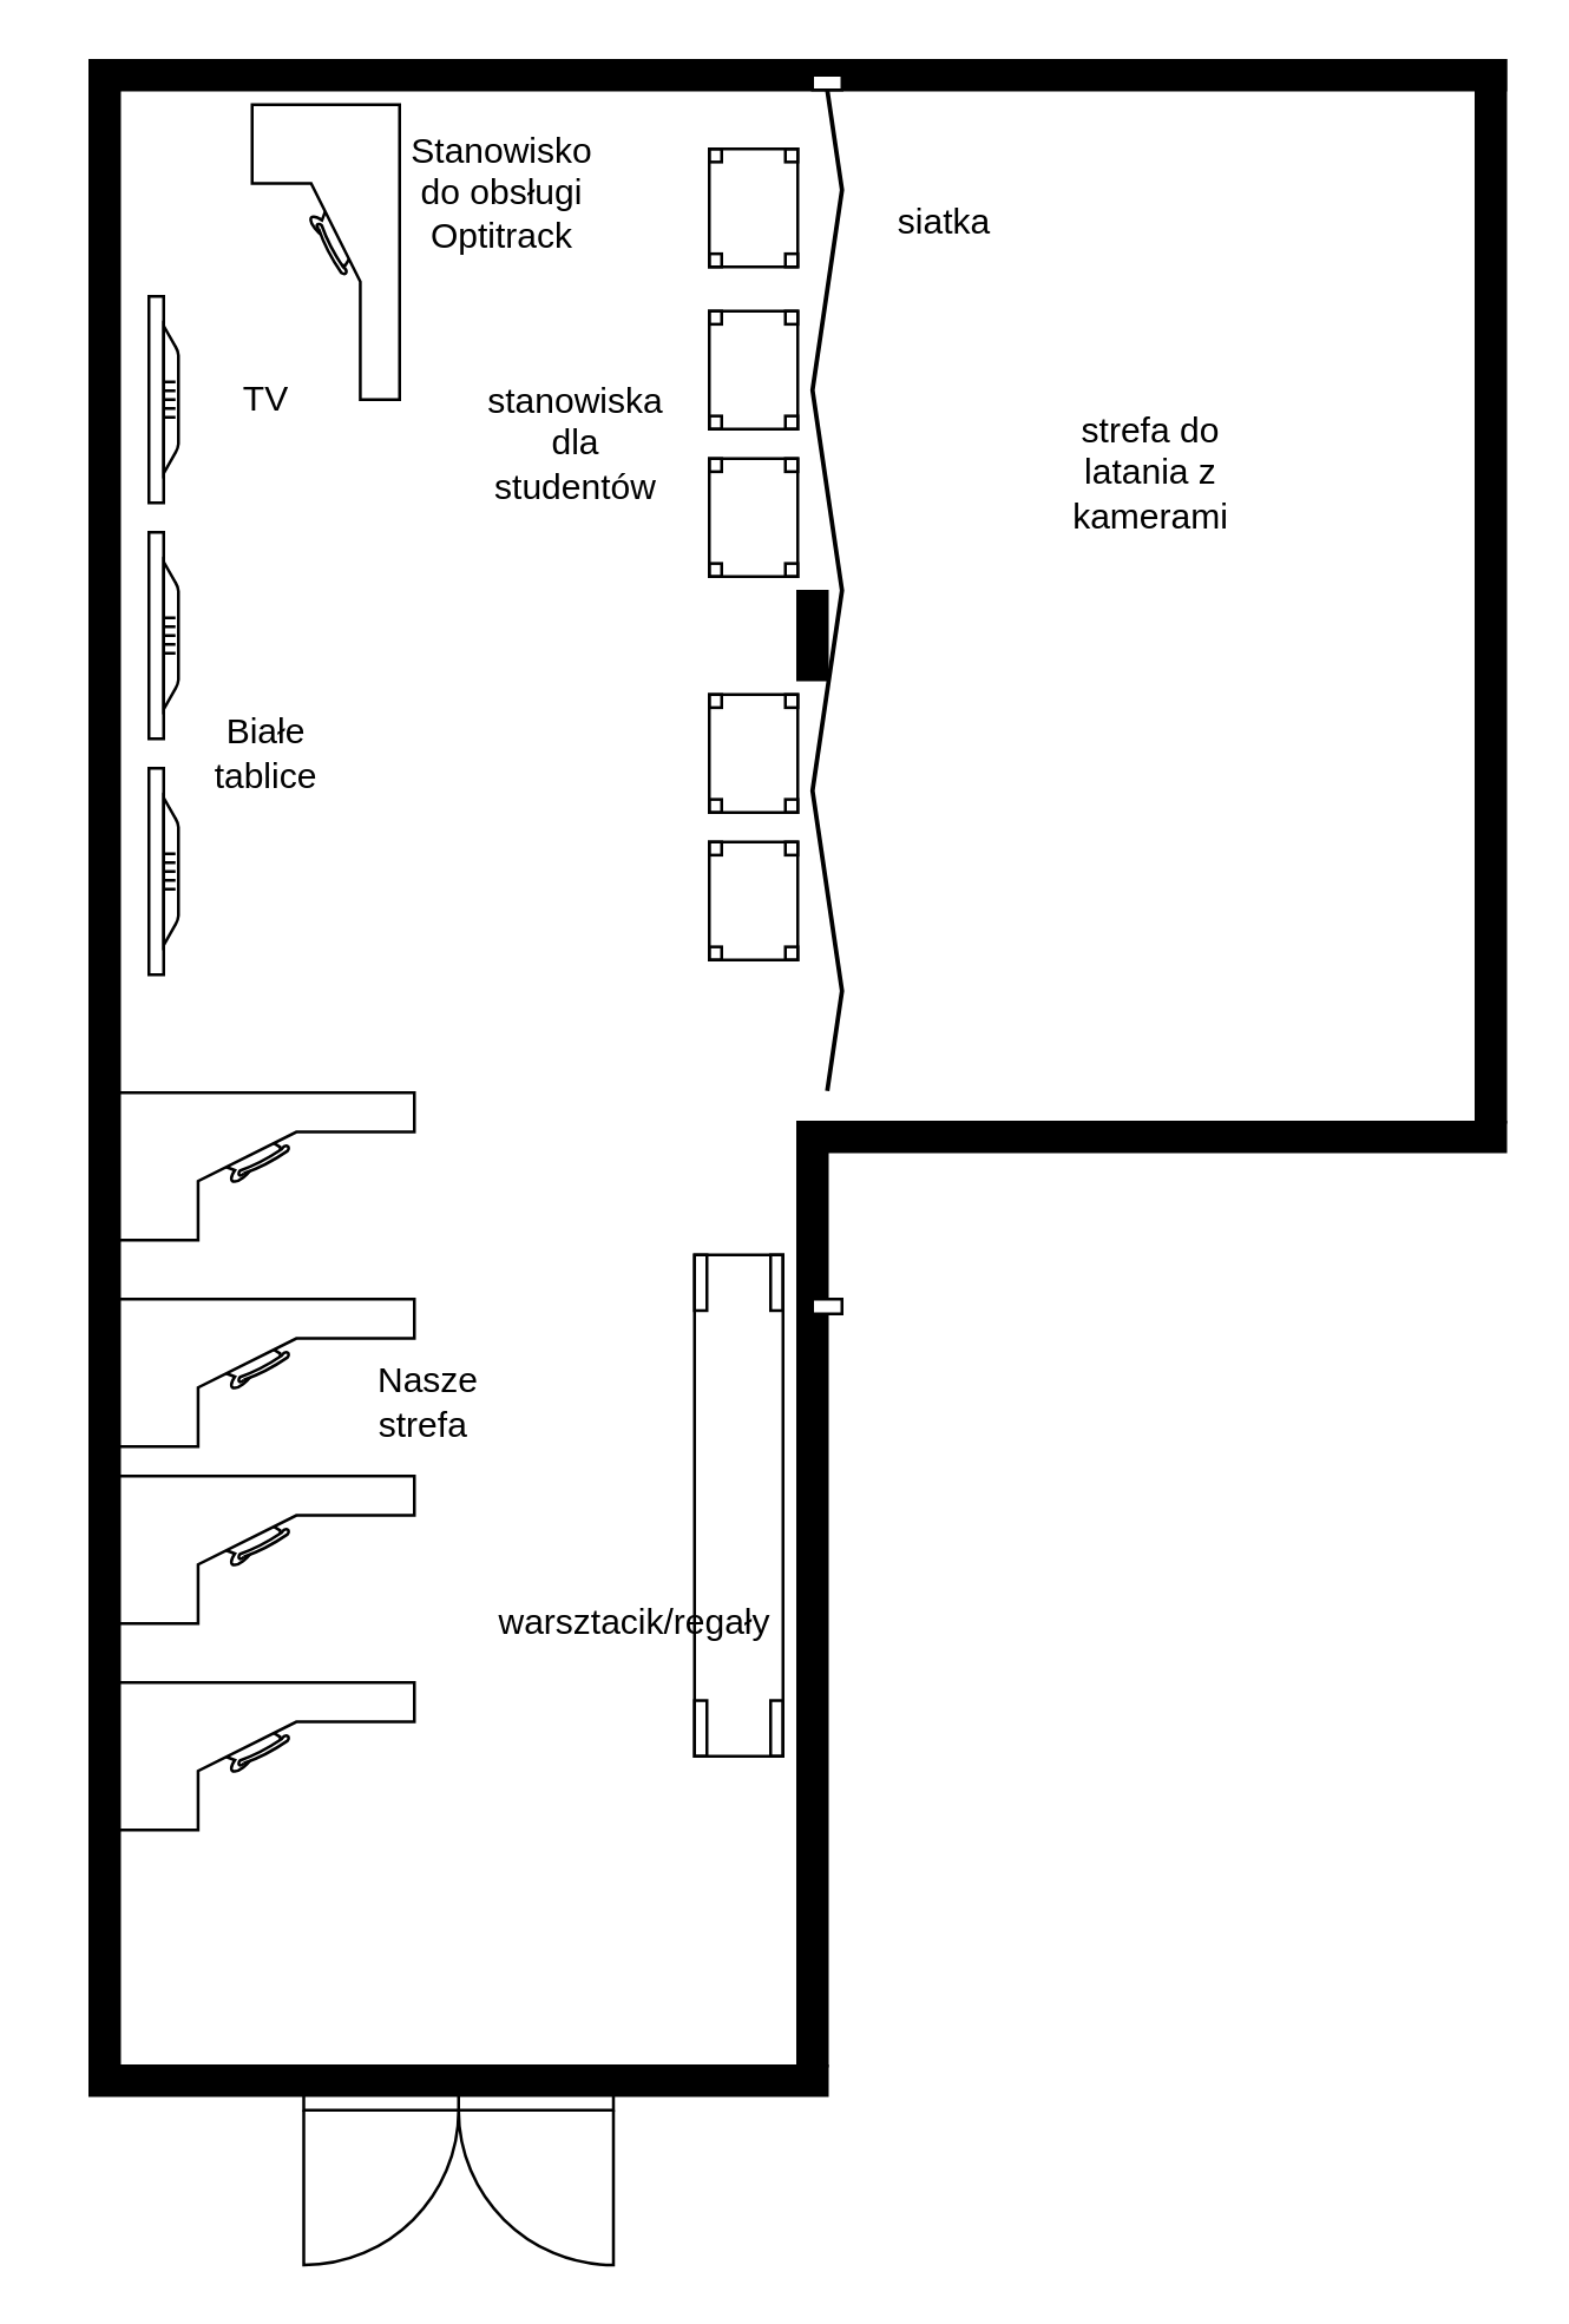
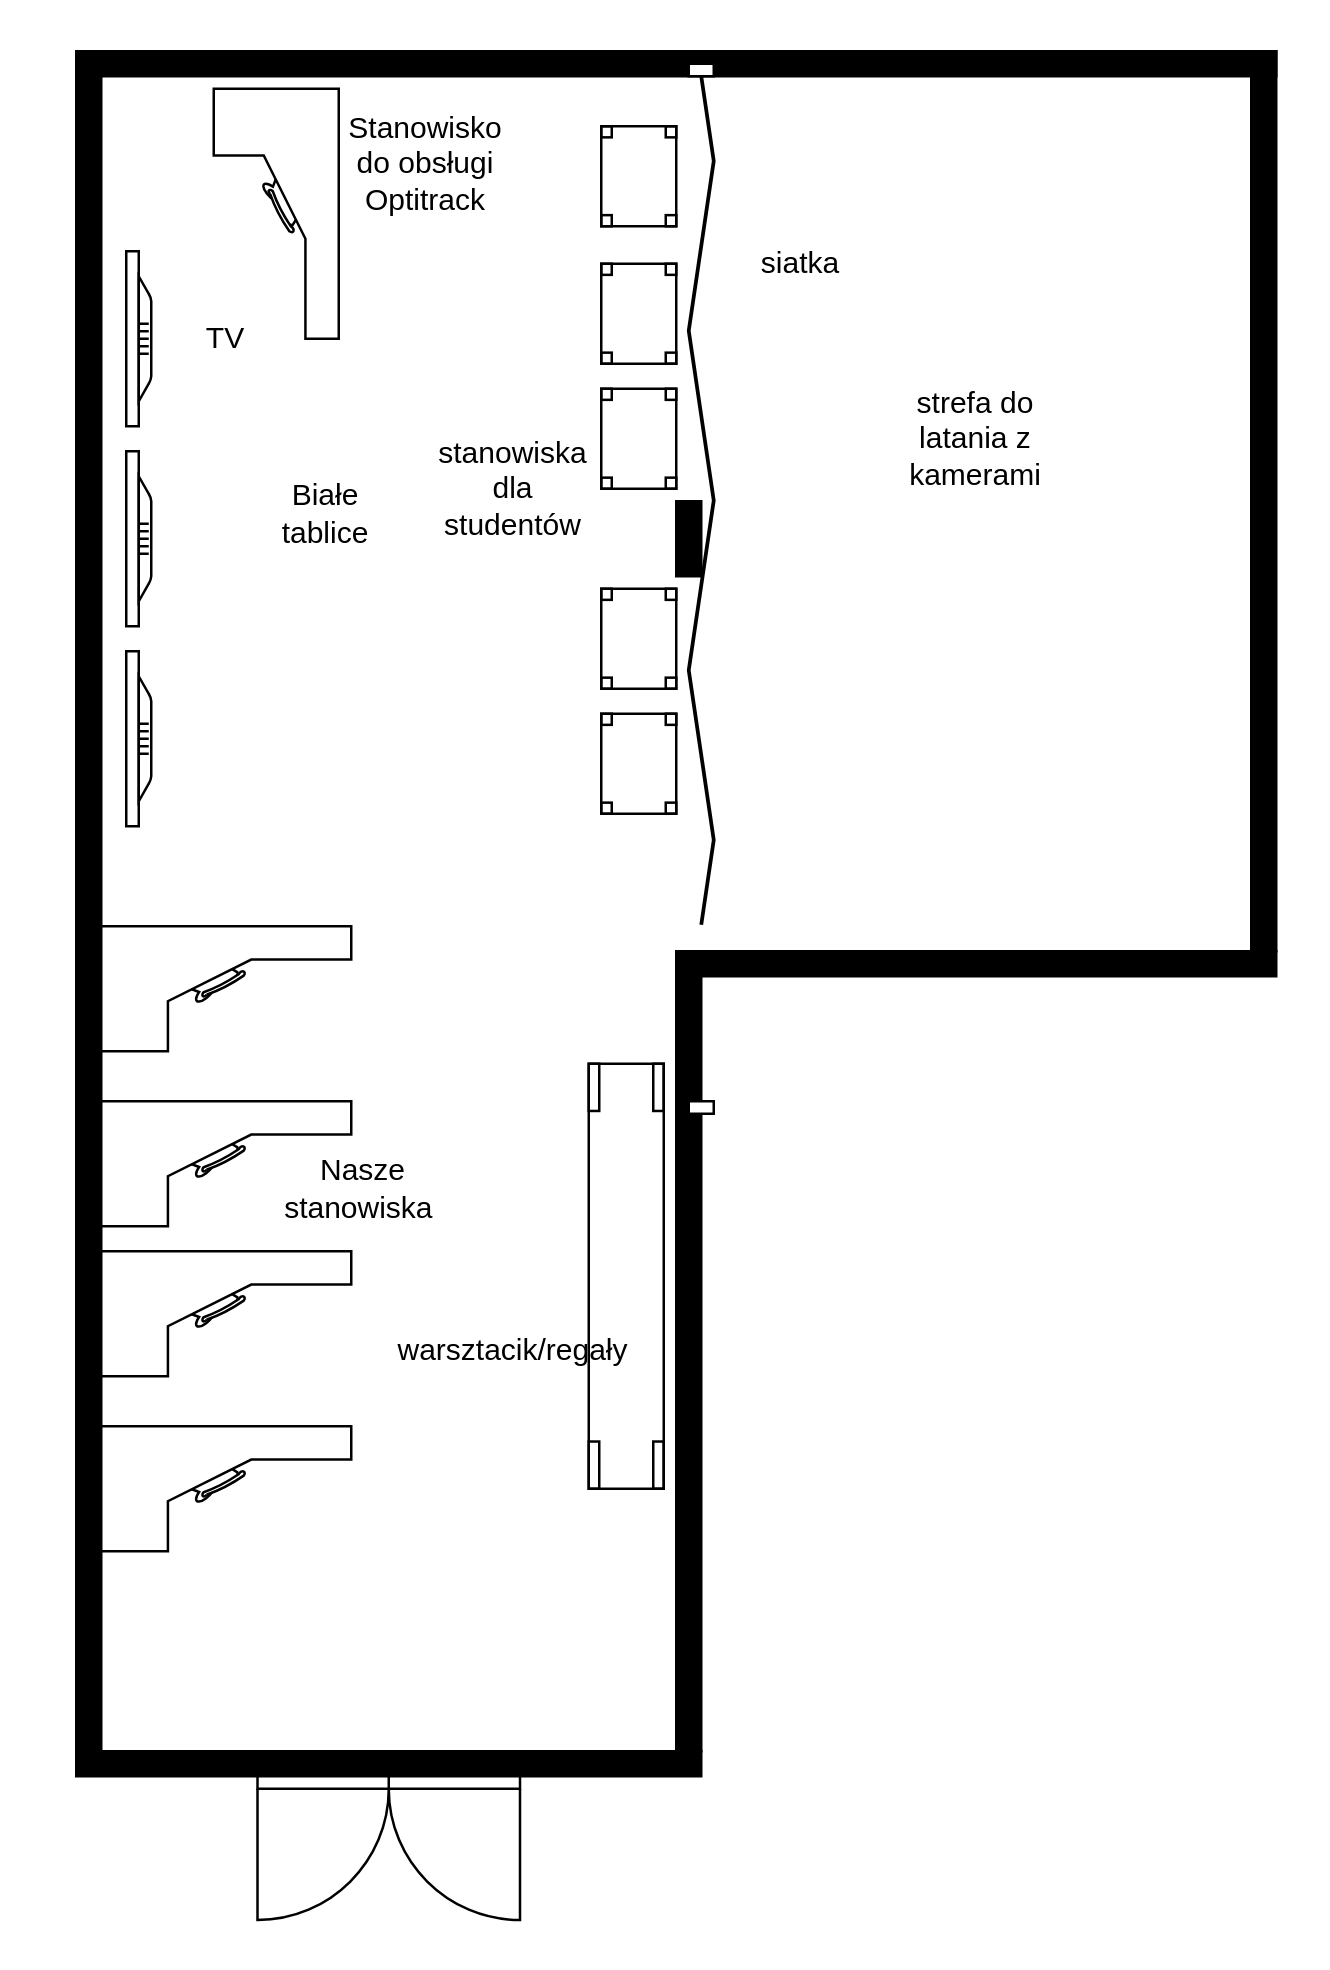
  <mxCell id="0" />
  <mxCell id="1" parent="0" />
  <mxCell id="2" value="" style="verticalLabelPosition=bottom;html=1;verticalAlign=top;align=center;shape=mxgraph.floorplan.wall;fillColor=strokeColor;direction=south;" vertex="1" parent="1"><mxGeometry x="30" y="20" width="10" height="680" as="geometry" /></mxCell>
  <mxCell id="3" value="" style="verticalLabelPosition=bottom;html=1;verticalAlign=top;align=center;shape=mxgraph.floorplan.wall;fillColor=strokeColor;" vertex="1" parent="1"><mxGeometry x="40" y="20" width="470" height="10" as="geometry" /></mxCell>
  <mxCell id="4" value="" style="verticalLabelPosition=bottom;html=1;verticalAlign=top;align=center;shape=mxgraph.floorplan.wall;fillColor=strokeColor;direction=south;" vertex="1" parent="1"><mxGeometry x="500" y="20" width="10" height="360" as="geometry" /></mxCell>
  <mxCell id="5" value="" style="verticalLabelPosition=bottom;html=1;verticalAlign=top;align=center;shape=mxgraph.floorplan.wall;fillColor=strokeColor;" vertex="1" parent="1"><mxGeometry x="270" y="380" width="240" height="10" as="geometry" /></mxCell>
  <mxCell id="6" value="" style="verticalLabelPosition=bottom;html=1;verticalAlign=top;align=center;shape=mxgraph.floorplan.wall;fillColor=strokeColor;direction=south;" vertex="1" parent="1"><mxGeometry x="270" y="390" width="10" height="310" as="geometry" /></mxCell>
  <mxCell id="7" value="" style="verticalLabelPosition=bottom;html=1;verticalAlign=top;align=center;shape=mxgraph.floorplan.wall;fillColor=strokeColor;" vertex="1" parent="1"><mxGeometry x="30" y="700" width="250" height="10" as="geometry" /></mxCell>
  <mxCell id="8" value="" style="verticalLabelPosition=bottom;html=1;verticalAlign=top;align=center;shape=mxgraph.floorplan.doorDouble;aspect=fixed;" vertex="1" parent="1"><mxGeometry x="102.5" y="710" width="105" height="55.78" as="geometry" /></mxCell>
  <mxCell id="9" value="" style="verticalLabelPosition=bottom;html=1;verticalAlign=top;align=center;shape=mxgraph.floorplan.table;rotation=90;" vertex="1" parent="1"><mxGeometry x="235" y="55" width="40" height="30" as="geometry" /></mxCell>
  <mxCell id="10" value="" style="verticalLabelPosition=bottom;html=1;verticalAlign=top;align=center;shape=mxgraph.floorplan.wall;fillColor=strokeColor;direction=south;" vertex="1" parent="1"><mxGeometry x="270" y="200" width="10" height="30" as="geometry" /></mxCell>
  <mxCell id="11" value="" style="verticalLabelPosition=bottom;html=1;verticalAlign=top;align=center;shape=mxgraph.floorplan.table;rotation=90;" vertex="1" parent="1"><mxGeometry x="235" y="110" width="40" height="30" as="geometry" /></mxCell>
  <mxCell id="12" value="" style="verticalLabelPosition=bottom;html=1;verticalAlign=top;align=center;shape=mxgraph.floorplan.table;rotation=90;" vertex="1" parent="1"><mxGeometry x="235" y="160" width="40" height="30" as="geometry" /></mxCell>
  <mxCell id="13" value="" style="verticalLabelPosition=bottom;html=1;verticalAlign=top;align=center;shape=mxgraph.floorplan.table;rotation=90;" vertex="1" parent="1"><mxGeometry x="235" y="240" width="40" height="30" as="geometry" /></mxCell>
  <mxCell id="14" value="" style="verticalLabelPosition=bottom;html=1;verticalAlign=top;align=center;shape=mxgraph.floorplan.table;rotation=90;" vertex="1" parent="1"><mxGeometry x="165" y="495" width="170" height="30" as="geometry" /></mxCell>
  <mxCell id="15" value="" style="verticalLabelPosition=bottom;html=1;verticalAlign=top;align=center;shape=mxgraph.floorplan.table;rotation=90;" vertex="1" parent="1"><mxGeometry x="235" y="290" width="40" height="30" as="geometry" /></mxCell>
  <mxCell id="16" value="" style="verticalLabelPosition=bottom;html=1;verticalAlign=top;align=center;shape=mxgraph.floorplan.flat_tv;rotation=90;" vertex="1" parent="1"><mxGeometry x="20" y="210" width="70" height="10" as="geometry" /></mxCell>
  <mxCell id="17" value="" style="verticalLabelPosition=bottom;html=1;verticalAlign=top;align=center;shape=mxgraph.floorplan.flat_tv;rotation=90;" vertex="1" parent="1"><mxGeometry x="20" y="290" width="70" height="10" as="geometry" /></mxCell>
  <mxCell id="18" value="" style="verticalLabelPosition=bottom;html=1;verticalAlign=top;align=center;shape=mxgraph.floorplan.flat_tv;rotation=90;" vertex="1" parent="1"><mxGeometry x="20" y="130" width="70" height="10" as="geometry" /></mxCell>
  <mxCell id="19" value="" style="verticalLabelPosition=bottom;html=1;verticalAlign=top;align=center;shape=mxgraph.floorplan.desk_corner;rotation=90;" vertex="1" parent="1"><mxGeometry x="60" y="60" width="100" height="50" as="geometry" /></mxCell>
  <mxCell id="20" value="Stanowisko do obsługi Optitrack" style="text;html=1;strokeColor=none;fillColor=none;align=center;verticalAlign=middle;whiteSpace=wrap;rounded=0;" vertex="1" parent="1"><mxGeometry x="140" y="50" width="60" height="30" as="geometry" /></mxCell>
  <mxCell id="21" value="TV" style="text;html=1;strokeColor=none;fillColor=none;align=center;verticalAlign=middle;whiteSpace=wrap;rounded=0;" vertex="1" parent="1"><mxGeometry x="60" y="120" width="60" height="30" as="geometry" /></mxCell>
- <mxCell id="22" value="Białe tablice" style="text;html=1;strokeColor=none;fillColor=none;align=center;verticalAlign=middle;whiteSpace=wrap;rounded=0;" vertex="1" parent="1"><mxGeometry x="60" y="240" width="60" height="30" as="geometry" /></mxCell>
- <mxCell id="23" value="stanowiska dla studentów" style="text;html=1;strokeColor=none;fillColor=none;align=center;verticalAlign=middle;whiteSpace=wrap;rounded=0;" vertex="1" parent="1"><mxGeometry x="165" y="135" width="60" height="30" as="geometry" /></mxCell>
- <mxCell id="24" value="strefa do latania z kamerami" style="text;html=1;strokeColor=none;fillColor=none;align=center;verticalAlign=middle;whiteSpace=wrap;rounded=0;" vertex="1" parent="1"><mxGeometry x="360" y="145" width="60" height="30" as="geometry" /></mxCell>
- <mxCell id="25" value="Nasze strefa&amp;nbsp;" style="text;html=1;strokeColor=none;fillColor=none;align=center;verticalAlign=middle;whiteSpace=wrap;rounded=0;" vertex="1" parent="1"><mxGeometry x="115" y="460" width="60" height="30" as="geometry" /></mxCell>
+ <mxCell id="22" value="Białe tablice" style="text;html=1;strokeColor=none;fillColor=none;align=center;verticalAlign=middle;whiteSpace=wrap;rounded=0;" vertex="1" parent="1"><mxGeometry x="100" y="190" width="60" height="30" as="geometry" /></mxCell>
+ <mxCell id="23" value="stanowiska dla studentów" style="text;html=1;strokeColor=none;fillColor=none;align=center;verticalAlign=middle;whiteSpace=wrap;rounded=0;" vertex="1" parent="1"><mxGeometry x="175" y="180" width="60" height="30" as="geometry" /></mxCell>
+ <mxCell id="24" value="strefa do latania z kamerami" style="text;html=1;strokeColor=none;fillColor=none;align=center;verticalAlign=middle;whiteSpace=wrap;rounded=0;" vertex="1" parent="1"><mxGeometry x="360" y="160" width="60" height="30" as="geometry" /></mxCell>
+ <mxCell id="25" value="Nasze stanowiska&amp;nbsp;" style="text;html=1;strokeColor=none;fillColor=none;align=center;verticalAlign=middle;whiteSpace=wrap;rounded=0;" vertex="1" parent="1"><mxGeometry x="115" y="460" width="60" height="30" as="geometry" /></mxCell>
  <mxCell id="26" value="" style="verticalLabelPosition=bottom;html=1;verticalAlign=top;align=center;shape=mxgraph.floorplan.desk_corner;rotation=0;" vertex="1" parent="1"><mxGeometry x="40" y="370" width="100" height="50" as="geometry" /></mxCell>
  <mxCell id="27" value="" style="verticalLabelPosition=bottom;html=1;verticalAlign=top;align=center;shape=mxgraph.floorplan.desk_corner;rotation=0;" vertex="1" parent="1"><mxGeometry x="40" y="440" width="100" height="50" as="geometry" /></mxCell>
  <mxCell id="28" value="" style="verticalLabelPosition=bottom;html=1;verticalAlign=top;align=center;shape=mxgraph.floorplan.desk_corner;rotation=0;" vertex="1" parent="1"><mxGeometry x="40" y="500" width="100" height="50" as="geometry" /></mxCell>
  <mxCell id="29" value="" style="verticalLabelPosition=bottom;html=1;verticalAlign=top;align=center;shape=mxgraph.floorplan.desk_corner;rotation=0;" vertex="1" parent="1"><mxGeometry x="40" y="570" width="100" height="50" as="geometry" /></mxCell>
- <mxCell id="30" value="warsztacik/regały" style="text;html=1;strokeColor=none;fillColor=none;align=center;verticalAlign=middle;whiteSpace=wrap;rounded=0;" vertex="1" parent="1"><mxGeometry x="185" y="535" width="60" height="30" as="geometry" /></mxCell>
+ <mxCell id="30" value="warsztacik/regały" style="text;html=1;strokeColor=none;fillColor=none;align=center;verticalAlign=middle;whiteSpace=wrap;rounded=0;" vertex="1" parent="1"><mxGeometry x="175" y="525" width="60" height="30" as="geometry" /></mxCell>
  <mxCell id="31" value="" style="verticalLabelPosition=bottom;html=1;verticalAlign=top;align=center;shape=mxgraph.floorplan.doorAccordion;dx=0.82;rotation=90;" vertex="1" parent="1"><mxGeometry x="70" y="230" width="420" height="10" as="geometry" /></mxCell>
- <mxCell id="32" value="siatka" style="text;html=1;strokeColor=none;fillColor=none;align=center;verticalAlign=middle;whiteSpace=wrap;rounded=0;" vertex="1" parent="1"><mxGeometry x="290" y="60" width="60" height="30" as="geometry" /></mxCell>
+ <mxCell id="32" value="siatka" style="text;html=1;strokeColor=none;fillColor=none;align=center;verticalAlign=middle;whiteSpace=wrap;rounded=0;" vertex="1" parent="1"><mxGeometry x="290" y="90" width="60" height="30" as="geometry" /></mxCell>
